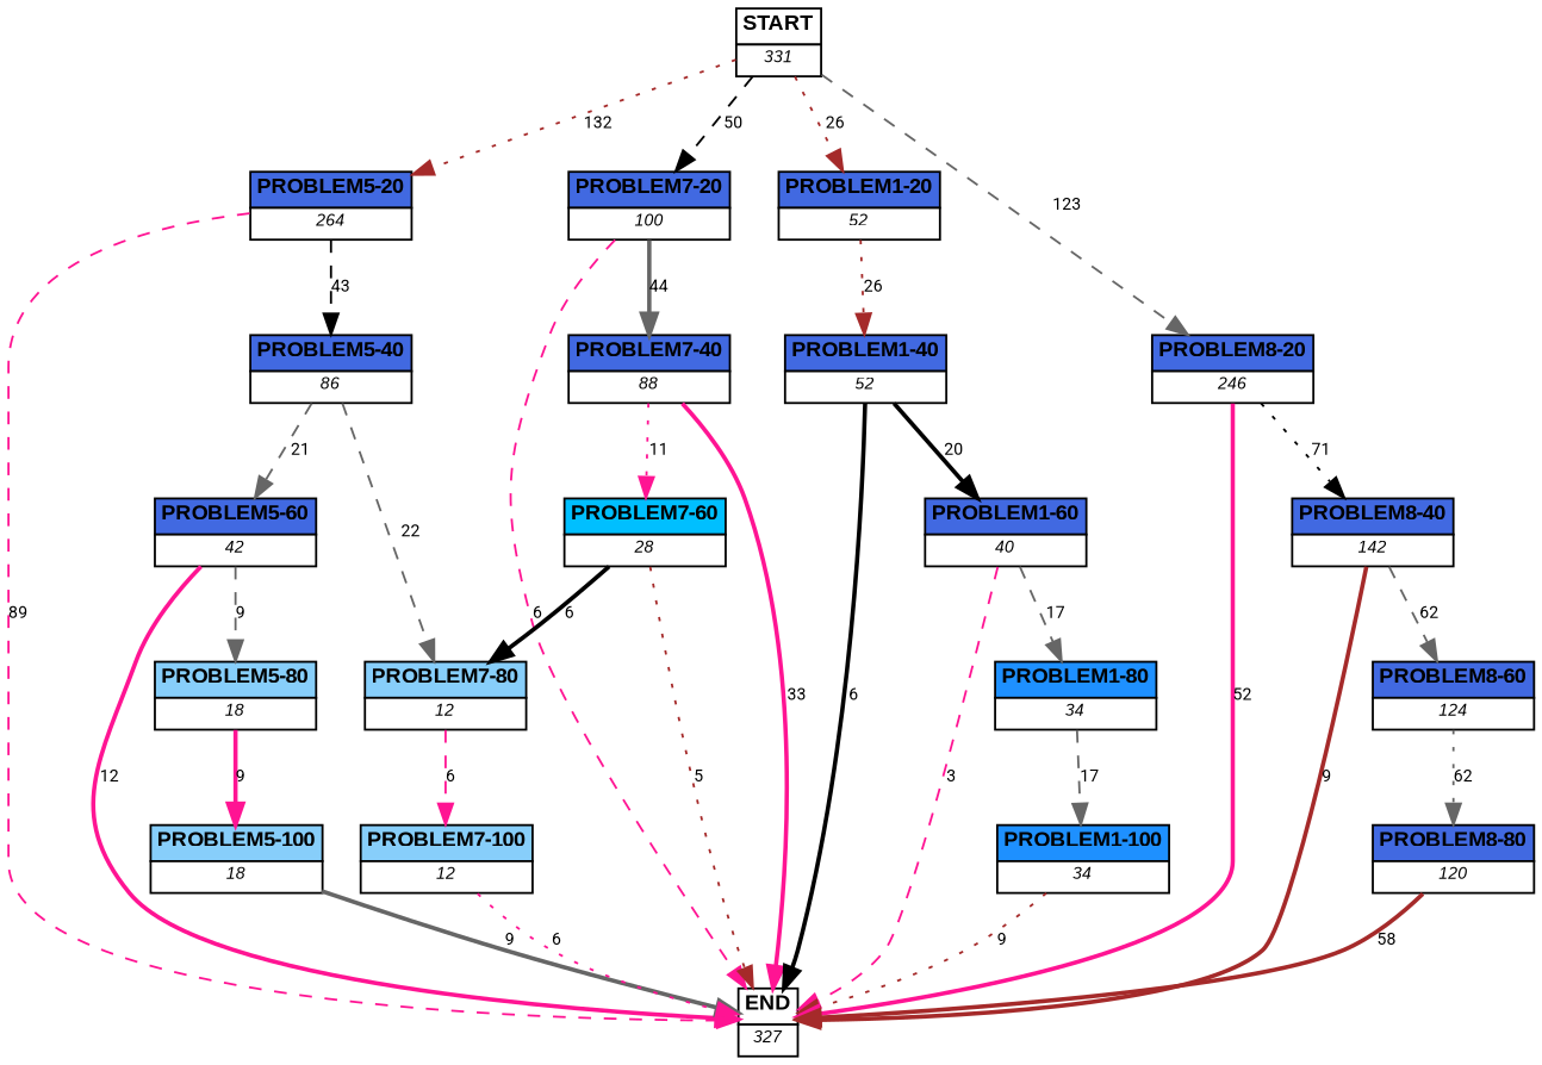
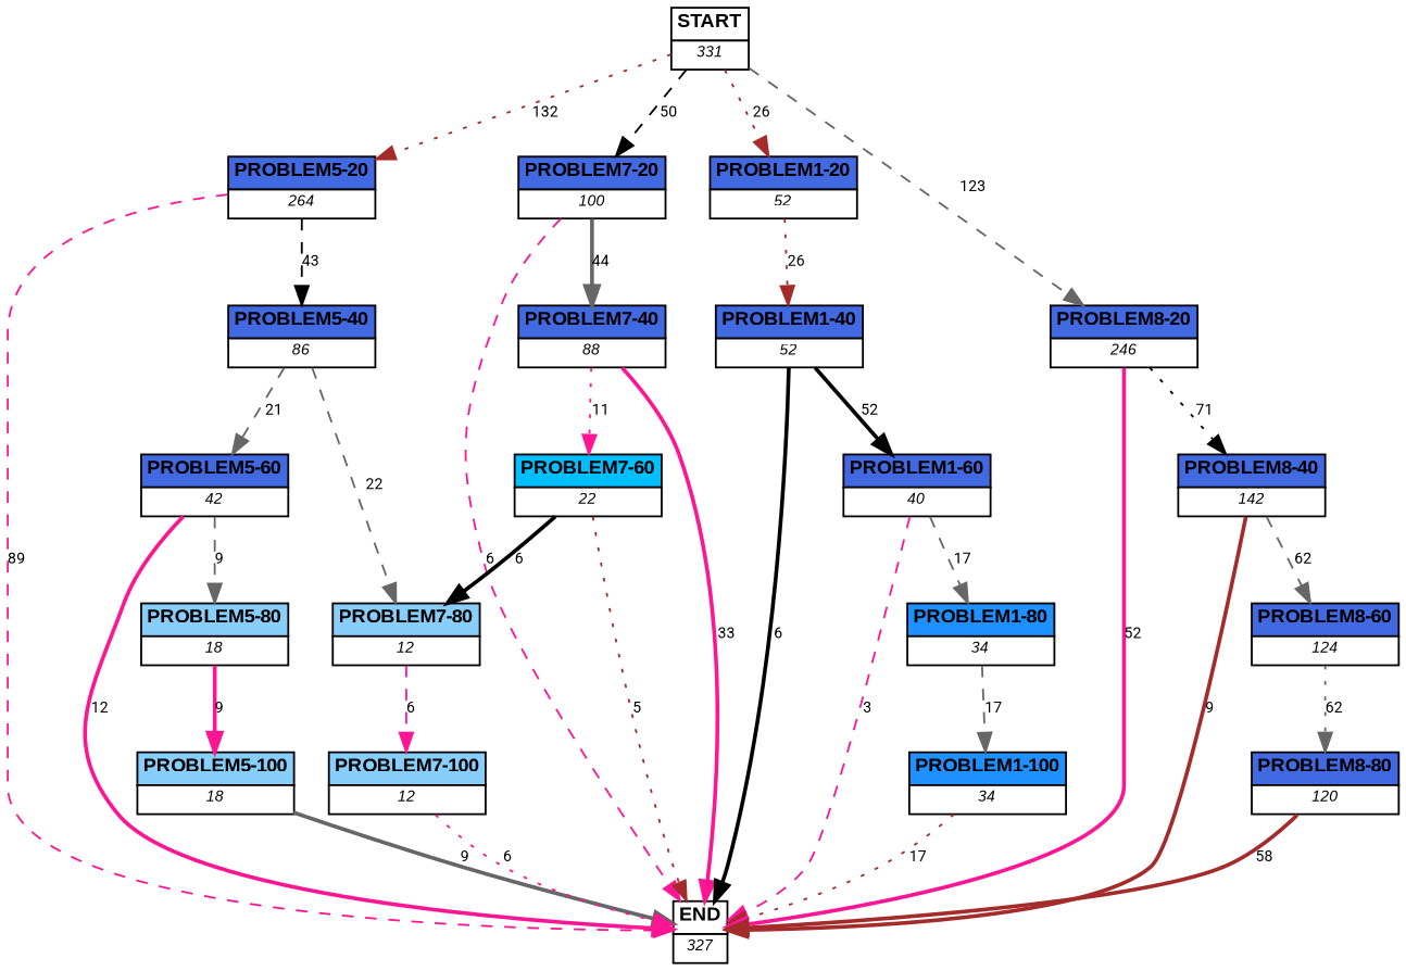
  digraph {
    fontname=Roboto
    node [fontname=Roboto shape=plain]
    edge [color=deeppink fontname=Roboto fontsize=8 labelfloat=false style=dashed]
    n1 [label=<<table border="0" cellborder="1" cellspacing="0"><tr><td bgcolor="royalblue"><FONT face="Arial" POINT-SIZE="10"><b>PROBLEM5-20</b></FONT></td></tr><tr><td bgcolor="white"><FONT face="Arial" POINT-SIZE="8"><i>264</i></FONT></td></tr></table>>]
    n2 [label=<<table border="0" cellborder="1" cellspacing="0"><tr><td bgcolor="royalblue"><FONT face="Arial" POINT-SIZE="10"><b>PROBLEM5-40</b></FONT></td></tr><tr><td bgcolor="white"><FONT face="Arial" POINT-SIZE="8"><i>86</i></FONT></td></tr></table>>]
    n3 [label=<<table border="0" cellborder="1" cellspacing="0"><tr><td bgcolor="white"><FONT face="Arial" POINT-SIZE="10"><b>END</b></FONT></td></tr><tr><td bgcolor="white"><FONT face="Arial" POINT-SIZE="8"><i>327</i></FONT></td></tr></table>>]
    n4 [label=<<table border="0" cellborder="1" cellspacing="0"><tr><td bgcolor="royalblue"><FONT face="Arial" POINT-SIZE="10"><b>PROBLEM5-60</b></FONT></td></tr><tr><td bgcolor="white"><FONT face="Arial" POINT-SIZE="8"><i>42</i></FONT></td></tr></table>>]
    n5 [label=<<table border="0" cellborder="1" cellspacing="0"><tr><td bgcolor="lightskyblue"><FONT face="Arial" POINT-SIZE="10"><b>PROBLEM7-80</b></FONT></td></tr><tr><td bgcolor="white"><FONT face="Arial" POINT-SIZE="8"><i>12</i></FONT></td></tr></table>>]
    n6 [label=<<table border="0" cellborder="1" cellspacing="0"><tr><td bgcolor="lightskyblue"><FONT face="Arial" POINT-SIZE="10"><b>PROBLEM5-80</b></FONT></td></tr><tr><td bgcolor="white"><FONT face="Arial" POINT-SIZE="8"><i>18</i></FONT></td></tr></table>>]
    n7 [label=<<table border="0" cellborder="1" cellspacing="0"><tr><td bgcolor="lightskyblue"><FONT face="Arial" POINT-SIZE="10"><b>PROBLEM5-100</b></FONT></td></tr><tr><td bgcolor="white"><FONT face="Arial" POINT-SIZE="8"><i>18</i></FONT></td></tr></table>>]
    n8 [label=<<table border="0" cellborder="1" cellspacing="0"><tr><td bgcolor="royalblue"><FONT face="Arial" POINT-SIZE="10"><b>PROBLEM7-20</b></FONT></td></tr><tr><td bgcolor="white"><FONT face="Arial" POINT-SIZE="8"><i>100</i></FONT></td></tr></table>>]
    n9 [label=<<table border="0" cellborder="1" cellspacing="0"><tr><td bgcolor="royalblue"><FONT face="Arial" POINT-SIZE="10"><b>PROBLEM7-40</b></FONT></td></tr><tr><td bgcolor="white"><FONT face="Arial" POINT-SIZE="8"><i>88</i></FONT></td></tr></table>>]
-   n10 [label=<<table border="0" cellborder="1" cellspacing="0"><tr><td bgcolor="deepskyblue"><FONT face="Arial" POINT-SIZE="10"><b>PROBLEM7-60</b></FONT></td></tr><tr><td bgcolor="white"><FONT face="Arial" POINT-SIZE="8"><i>28</i></FONT></td></tr></table>>]
+   n10 [label=<<table border="0" cellborder="1" cellspacing="0"><tr><td bgcolor="deepskyblue"><FONT face="Arial" POINT-SIZE="10"><b>PROBLEM7-60</b></FONT></td></tr><tr><td bgcolor="white"><FONT face="Arial" POINT-SIZE="8"><i>22</i></FONT></td></tr></table>>]
    n11 [label=<<table border="0" cellborder="1" cellspacing="0"><tr><td bgcolor="royalblue"><FONT face="Arial" POINT-SIZE="10"><b>PROBLEM1-20</b></FONT></td></tr><tr><td bgcolor="white"><FONT face="Arial" POINT-SIZE="8"><i>52</i></FONT></td></tr></table>>]
    n12 [label=<<table border="0" cellborder="1" cellspacing="0"><tr><td bgcolor="royalblue"><FONT face="Arial" POINT-SIZE="10"><b>PROBLEM1-40</b></FONT></td></tr><tr><td bgcolor="white"><FONT face="Arial" POINT-SIZE="8"><i>52</i></FONT></td></tr></table>>]
    n13 [label=<<table border="0" cellborder="1" cellspacing="0"><tr><td bgcolor="royalblue"><FONT face="Arial" POINT-SIZE="10"><b>PROBLEM1-60</b></FONT></td></tr><tr><td bgcolor="white"><FONT face="Arial" POINT-SIZE="8"><i>40</i></FONT></td></tr></table>>]
    n14 [label=<<table border="0" cellborder="1" cellspacing="0"><tr><td bgcolor="dodgerblue"><FONT face="Arial" POINT-SIZE="10"><b>PROBLEM1-80</b></FONT></td></tr><tr><td bgcolor="white"><FONT face="Arial" POINT-SIZE="8"><i>34</i></FONT></td></tr></table>>]
    n15 [label=<<table border="0" cellborder="1" cellspacing="0"><tr><td bgcolor="dodgerblue"><FONT face="Arial" POINT-SIZE="10"><b>PROBLEM1-100</b></FONT></td></tr><tr><td bgcolor="white"><FONT face="Arial" POINT-SIZE="8"><i>34</i></FONT></td></tr></table>>]
    n16 [label=<<table border="0" cellborder="1" cellspacing="0"><tr><td bgcolor="royalblue"><FONT face="Arial" POINT-SIZE="10"><b>PROBLEM8-20</b></FONT></td></tr><tr><td bgcolor="white"><FONT face="Arial" POINT-SIZE="8"><i>246</i></FONT></td></tr></table>>]
    n17 [label=<<table border="0" cellborder="1" cellspacing="0"><tr><td bgcolor="royalblue"><FONT face="Arial" POINT-SIZE="10"><b>PROBLEM8-40</b></FONT></td></tr><tr><td bgcolor="white"><FONT face="Arial" POINT-SIZE="8"><i>142</i></FONT></td></tr></table>>]
    n18 [label=<<table border="0" cellborder="1" cellspacing="0"><tr><td bgcolor="royalblue"><FONT face="Arial" POINT-SIZE="10"><b>PROBLEM8-60</b></FONT></td></tr><tr><td bgcolor="white"><FONT face="Arial" POINT-SIZE="8"><i>124</i></FONT></td></tr></table>>]
    n19 [label=<<table border="0" cellborder="1" cellspacing="0"><tr><td bgcolor="royalblue"><FONT face="Arial" POINT-SIZE="10"><b>PROBLEM8-80</b></FONT></td></tr><tr><td bgcolor="white"><FONT face="Arial" POINT-SIZE="8"><i>120</i></FONT></td></tr></table>>]
    n20 [label=<<table border="0" cellborder="1" cellspacing="0"><tr><td bgcolor="lightskyblue"><FONT face="Arial" POINT-SIZE="10"><b>PROBLEM7-100</b></FONT></td></tr><tr><td bgcolor="white"><FONT face="Arial" POINT-SIZE="8"><i>12</i></FONT></td></tr></table>>]
    n21 [label=<<table border="0" cellborder="1" cellspacing="0"><tr><td bgcolor="white"><FONT face="Arial" POINT-SIZE="10"><b>START</b></FONT></td></tr><tr><td bgcolor="white"><FONT face="Arial" POINT-SIZE="8"><i>331</i></FONT></td></tr></table>>]
    n1 -> n2 [color=black label=43]
    n1 -> n3 [label=89]
    n2 -> n4 [color=gray40 label=21]
    n2 -> n5 [color=gray40 label=22]
    n4 -> n3 [label=12 style=bold]
    n4 -> n6 [color=gray40 label=9]
    n5 -> n20 [label=6]
    n6 -> n7 [label=9 style=bold]
    n7 -> n3 [color=gray40 label=9 style=bold]
    n8 -> n3 [label=6]
    n8 -> n9 [color=gray40 label=44 style=bold]
    n9 -> n3 [label=33 style=bold]
    n9 -> n10 [label=11 style=dotted]
    n10 -> n3 [color=brown label=5 style=dotted]
    n10 -> n5 [color=black label=6 style=bold]
    n11 -> n12 [color=brown label=26 style=dotted]
    n12 -> n3 [color=black label=6 style=bold]
-   n12 -> n13 [color=black label=20 style=bold]
+   n12 -> n13 [color=black label=52 style=bold]
    n13 -> n3 [label=3]
    n13 -> n14 [color=gray40 label=17]
    n14 -> n15 [color=gray40 label=17]
-   n15 -> n3 [color=brown label=9 style=dotted]
+   n15 -> n3 [color=brown label=17 style=dotted]
    n16 -> n3 [label=52 style=bold]
    n16 -> n17 [color=black label=71 style=dotted]
    n17 -> n3 [color=brown label=9 style=bold]
    n17 -> n18 [color=gray40 label=62]
    n18 -> n19 [color=gray40 label=62 style=dotted]
    n19 -> n3 [color=brown label=58 style=bold]
    n20 -> n3 [label=6 style=dotted]
    n21 -> n1 [color=brown label=132 style=dotted]
    n21 -> n8 [color=black label=50]
    n21 -> n11 [color=brown label=26 style=dotted]
    n21 -> n16 [color=gray40 label=123]
  }
